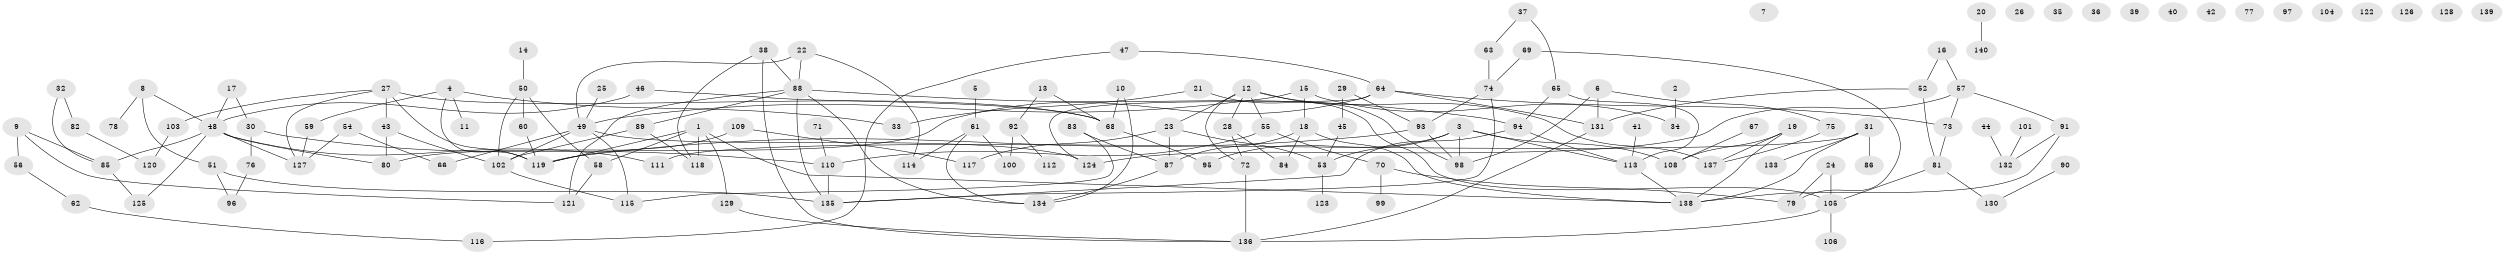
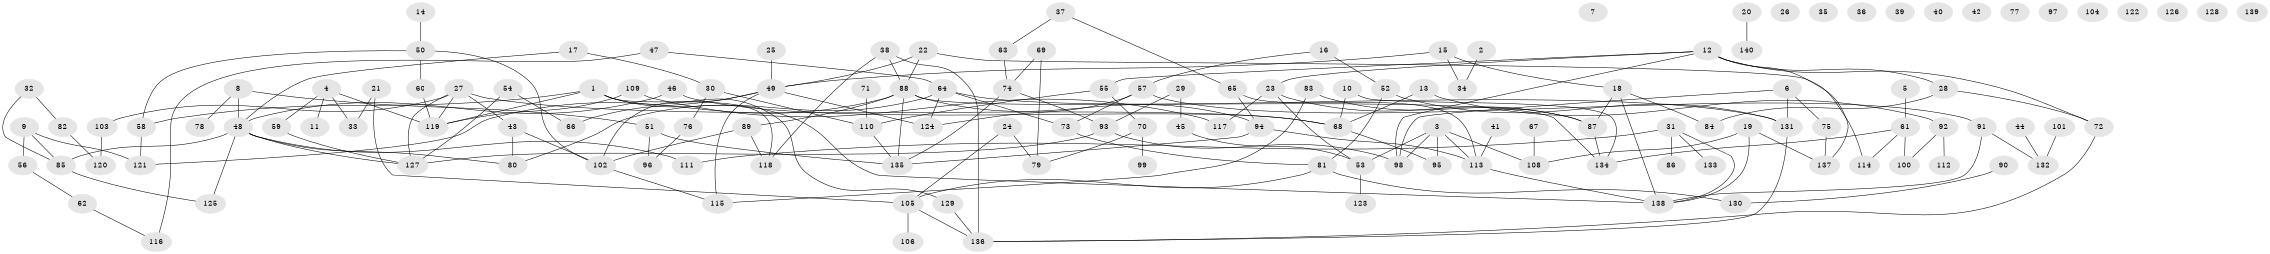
  graph {
    node [color=gray90 style=filled]
    1
    58
    118
    119
    129
    138
    121
    136
    2
    34
    3
    53
    95
    98
    108
    113
    123
    4
    11
    33
    59
    127
    5
    61
    134
    114
    100
    6
    75
    131
    137
    7
    8
    48
    51
    78
    85
    111
    80
    125
    96
    135
    9
    56
    62
    10
    68
    12
    23
    28
    55
    72
    87
    117
    84
    110
    70
    13
    92
    112
    14
    50
    102
    60
    15
    18
    49
    66
    115
    124
    16
    52
    57
    81
    73
    91
    17
    30
    76
    19
    20
    140
    21
    105
    106
    22
    88
    94
    89
    24
    79
    25
    26
    27
    43
    103
    120
    29
    45
    93
    31
    86
    133
    32
    82
    35
    36
    37
    63
    65
    74
    38
    39
    40
    41
    42
    44
    132
    46
    47
    64
    116
    130
    54
    99
    67
    69
    71
    77
    83
    90
    97
    101
    104
    109
    122
    126
    128
    139
    1 -- 58
    1 -- 118
    1 -- 119
    1 -- 129
    1 -- 138
    58 -- 121
    129 -- 136
    2 -- 34
    3 -- 53
    3 -- 95
    3 -- 98
    3 -- 108
    3 -- 113
    53 -- 123
    113 -- 138
    4 -- 119
    4 -- 11
    4 -- 33
    4 -- 59
    59 -- 127
    5 -- 61
    61 -- 134
    61 -- 114
    61 -- 100
    6 -- 98
    6 -- 75
    6 -- 131
    75 -- 137
    131 -- 136
    8 -- 48
    8 -- 51
    8 -- 78
    48 -- 127
    48 -- 85
    48 -- 111
    48 -- 80
    48 -- 125
    51 -- 96
    51 -- 135
    85 -- 125
    9 -- 121
    9 -- 85
    9 -- 56
    56 -- 62
    62 -- 116
    10 -- 134
    10 -- 68
    68 -- 95
    12 -- 98
    12 -- 137
    12 -- 23
    12 -- 28
    12 -- 55
    12 -- 72
    23 -- 53
    23 -- 87
    23 -- 117
    28 -- 72
    28 -- 84
    55 -- 110
    55 -- 70
    72 -- 136
    87 -- 134
    110 -- 135
    70 -- 79
    70 -- 99
    13 -- 68
    13 -- 92
    92 -- 100
    92 -- 112
    14 -- 50
    50 -- 58
    50 -- 102
    50 -- 60
    102 -- 115
    60 -- 119
    15 -- 34
    15 -- 18
    15 -- 49
    18 -- 138
    18 -- 87
    18 -- 84
    49 -- 102
    49 -- 66
    49 -- 115
    49 -- 124
    16 -- 52
    16 -- 57
    52 -- 131
    52 -- 81
    57 -- 124
    57 -- 73
    57 -- 91
    81 -- 105
    81 -- 130
    73 -- 81
    91 -- 138
    91 -- 132
    17 -- 48
    17 -- 30
    30 -- 110
    30 -- 76
    76 -- 96
    19 -- 138
    19 -- 108
    19 -- 137
    20 -- 140
    21 -- 33
    21 -- 105
    105 -- 136
    105 -- 106
    22 -- 114
    22 -- 49
    22 -- 88
    88 -- 121
    88 -- 134
    88 -- 135
    88 -- 94
    88 -- 89
    94 -- 113
    94 -- 135
    89 -- 118
    89 -- 102
    24 -- 105
    24 -- 79
    25 -- 49
    27 -- 119
    27 -- 127
    27 -- 68
    27 -- 43
    27 -- 103
    43 -- 80
    43 -- 102
    103 -- 120
    29 -- 45
    29 -- 93
    45 -- 53
    93 -- 98
-   93 -- 119
+   93 -- 127
    31 -- 138
    31 -- 111
    31 -- 86
    31 -- 133
    32 -- 85
    32 -- 82
    82 -- 120
    37 -- 63
    37 -- 65
    63 -- 74
    65 -- 113
    65 -- 94
    74 -- 135
    74 -- 93
    38 -- 118
    38 -- 136
    38 -- 88
    41 -- 113
    44 -- 132
    46 -- 48
    46 -- 68
    47 -- 64
    47 -- 116
    64 -- 131
    64 -- 80
    64 -- 124
    64 -- 73
    54 -- 127
    54 -- 66
    67 -- 108
    69 -- 79
    69 -- 74
    71 -- 110
    83 -- 87
    83 -- 115
    90 -- 130
    101 -- 132
    109 -- 119
    109 -- 117
  }
